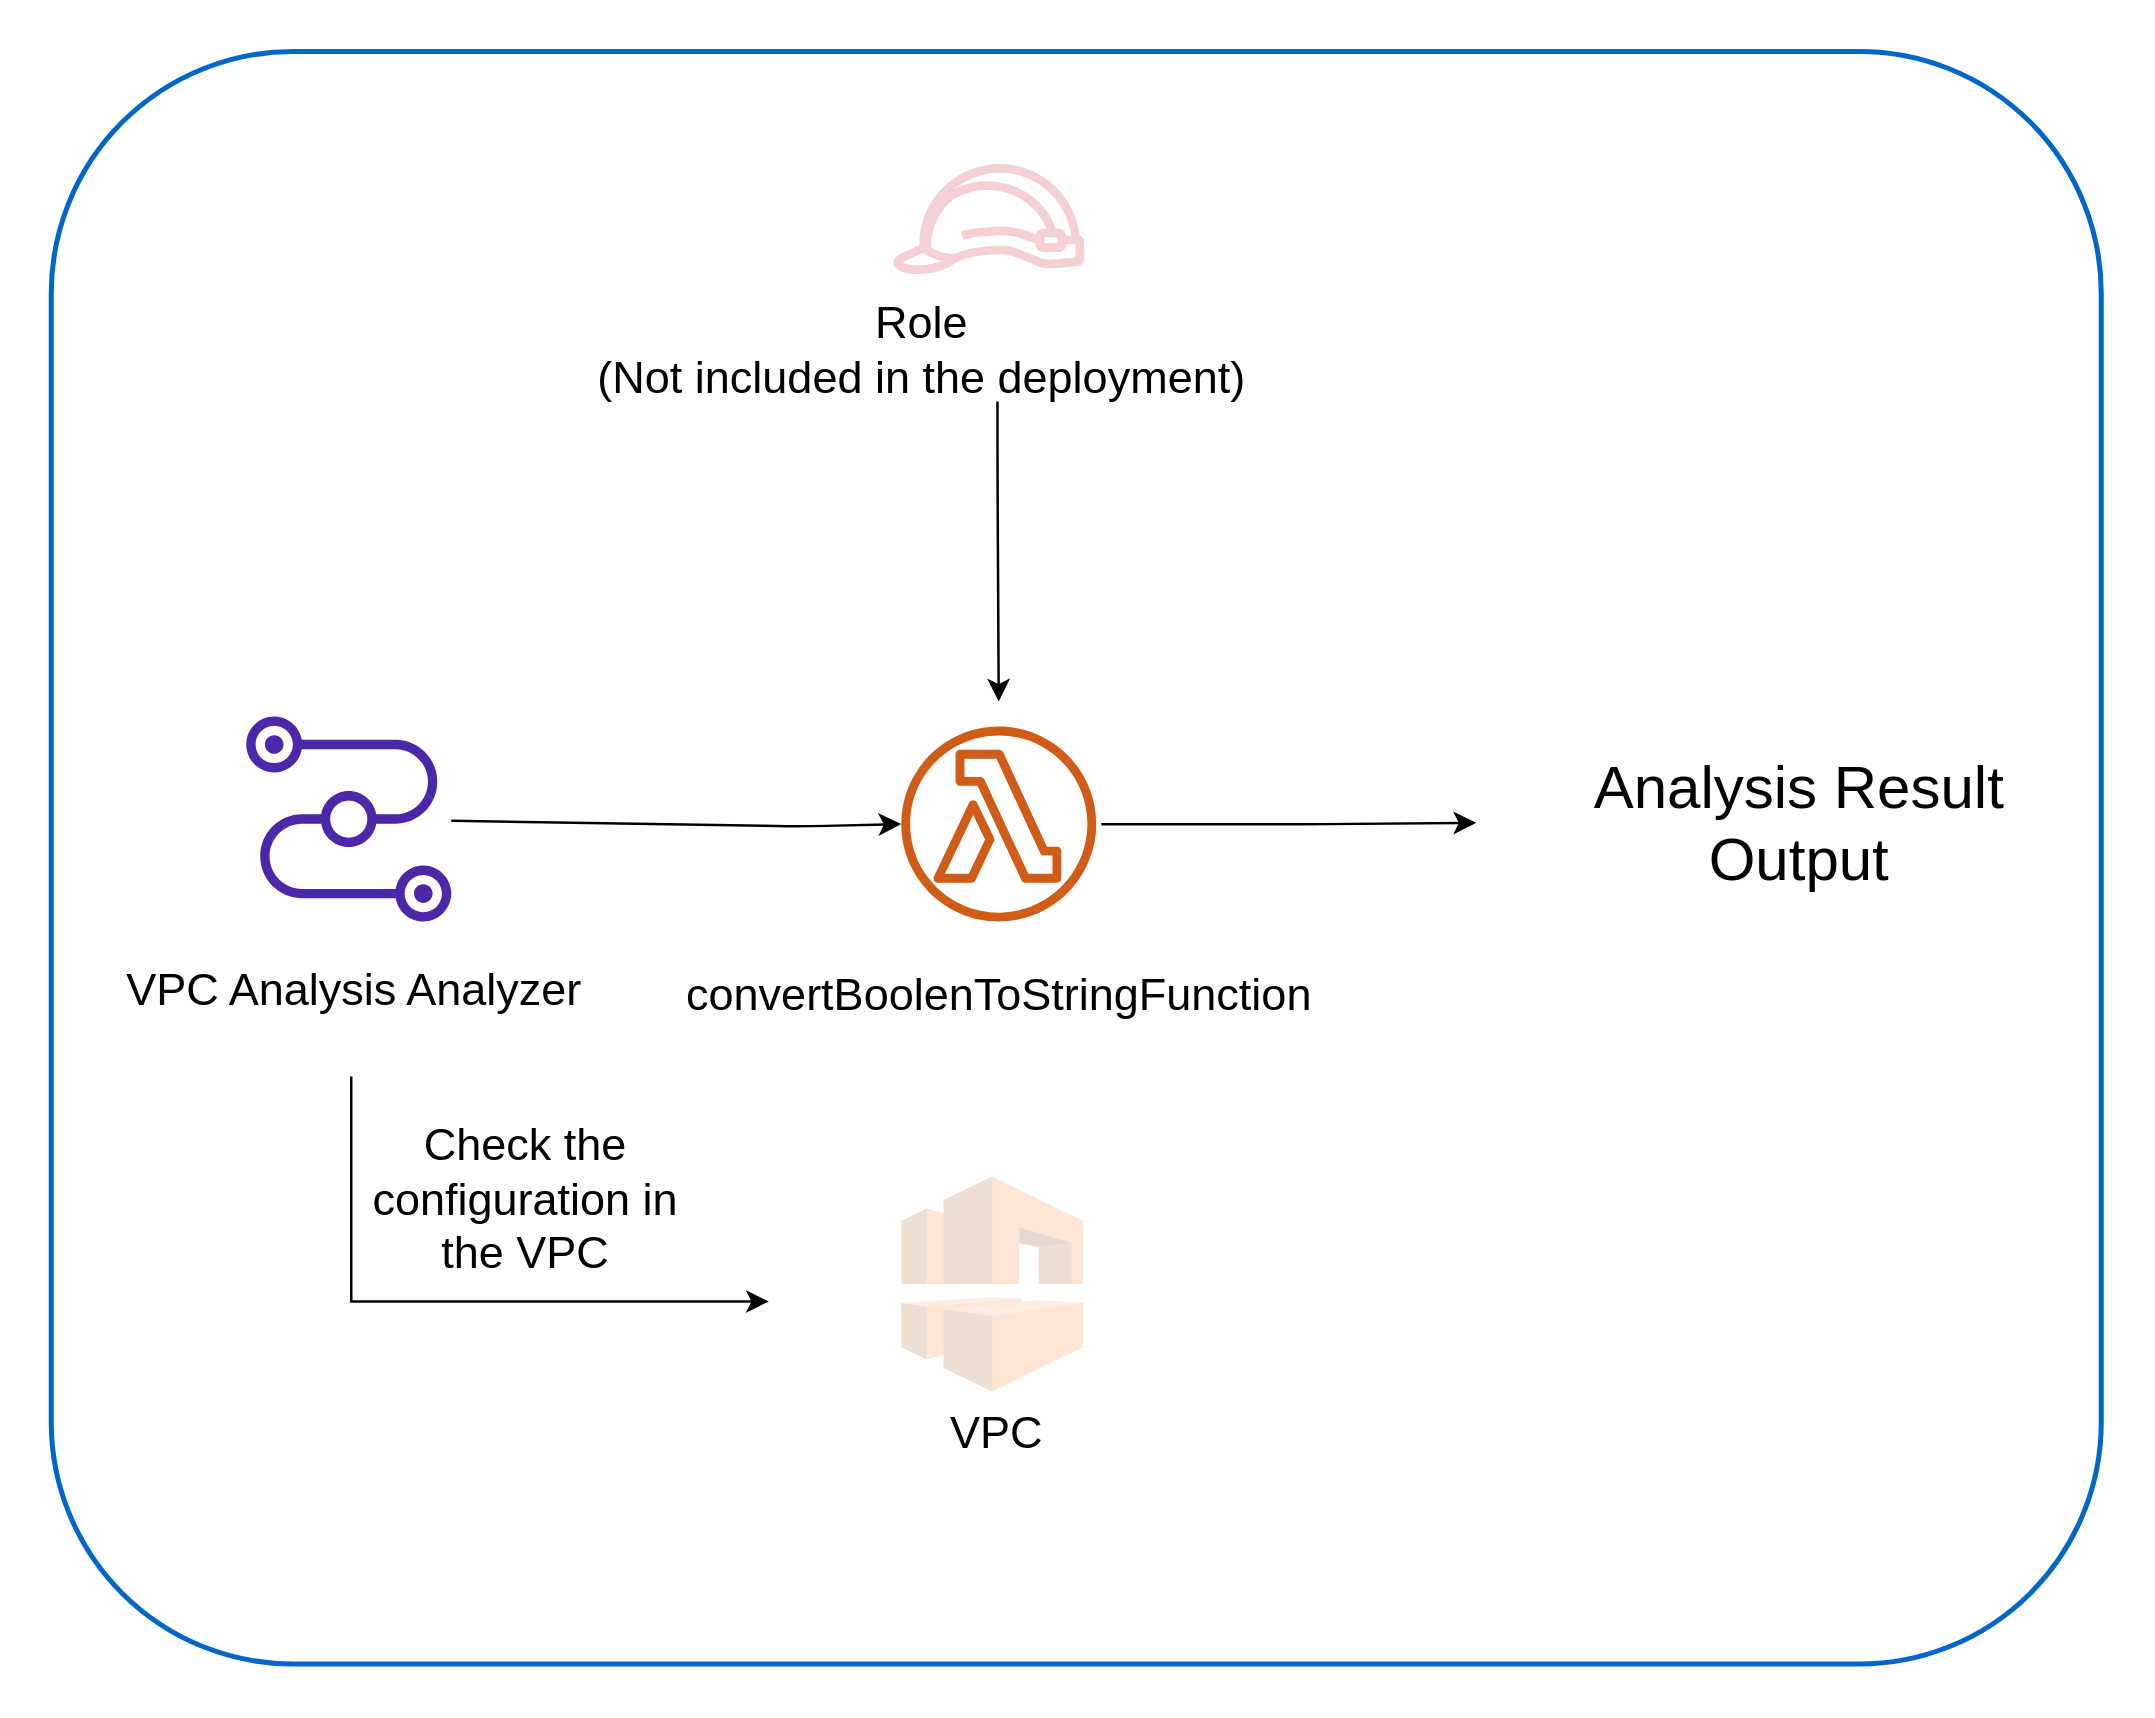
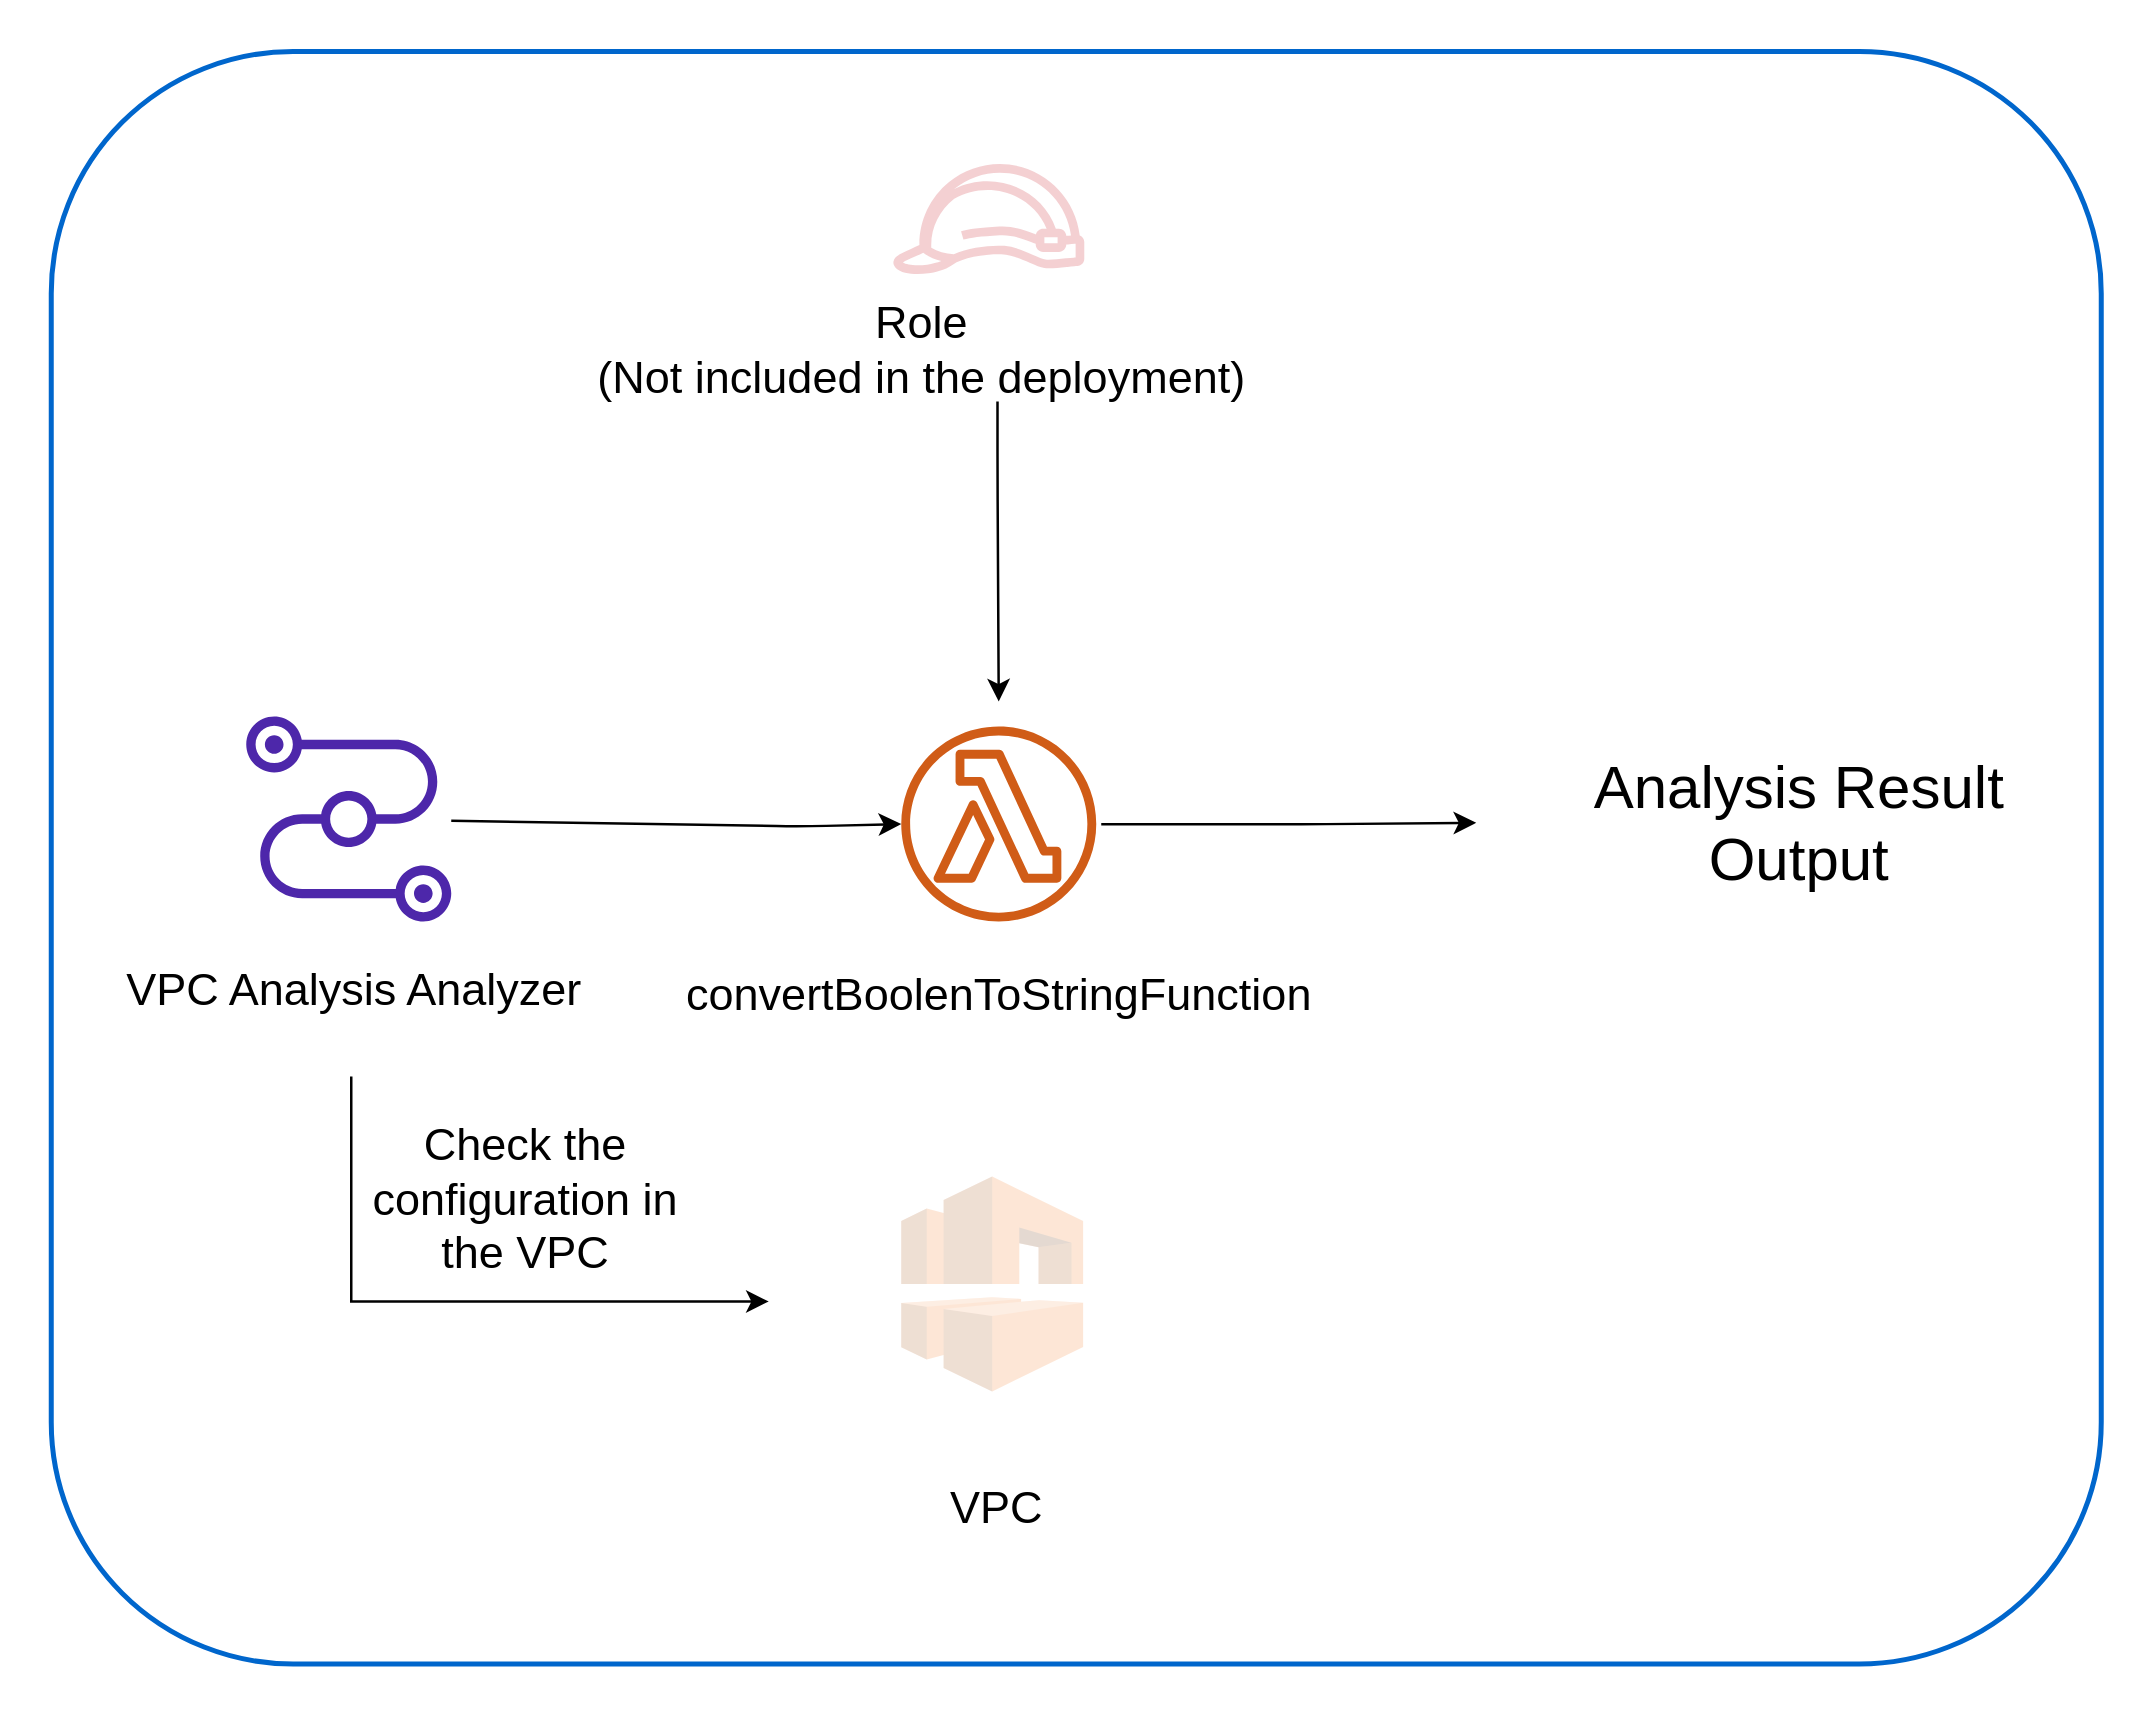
  <mxCell id="0" />
  <mxCell id="1" parent="0" />
  <mxCell id="2" value="" style="rounded=1;whiteSpace=wrap;html=1;gradientDirection=north;strokeWidth=2;strokeColor=#0066CC;perimeterSpacing=0;" parent="1" vertex="1"><mxGeometry x="20" y="20" width="820" height="645" as="geometry" /></mxCell>
  <mxCell id="3" value="" style="outlineConnect=0;fontColor=#232F3E;gradientColor=none;fillColor=#D05C17;strokeColor=none;dashed=0;verticalLabelPosition=bottom;verticalAlign=top;align=center;html=1;fontSize=12;fontStyle=0;aspect=fixed;pointerEvents=1;shape=mxgraph.aws4.lambda_function;" parent="1" vertex="1"><mxGeometry x="360" y="290" width="78" height="78" as="geometry" /></mxCell>
  <mxCell id="4" value="" style="endArrow=classic;html=1;" parent="1" source="11" edge="1"><mxGeometry width="50" height="50" relative="1" as="geometry"><mxPoint x="240" y="330" as="sourcePoint" /><mxPoint x="360" y="329" as="targetPoint" /><Array as="points"><mxPoint x="320" y="330" /></Array></mxGeometry></mxCell>
  <mxCell id="5" value="" style="endArrow=classic;html=1;" parent="1" edge="1"><mxGeometry width="50" height="50" relative="1" as="geometry"><mxPoint x="440" y="329.14" as="sourcePoint" /><mxPoint x="590" y="328.498" as="targetPoint" /><Array as="points"><mxPoint x="520" y="329.14" /></Array></mxGeometry></mxCell>
  <mxCell id="6" value="&lt;span style=&quot;font-size: 18px&quot;&gt;convertBoolenToStringFunction&lt;/span&gt;" style="text;html=1;strokeColor=none;fillColor=none;align=center;verticalAlign=middle;whiteSpace=wrap;rounded=0;" parent="1" vertex="1"><mxGeometry x="296.75" y="388" width="204.5" height="20" as="geometry" /></mxCell>
  <mxCell id="7" value="&lt;font style=&quot;font-size: 24px&quot;&gt;Analysis Result Output&lt;/font&gt;" style="text;html=1;strokeColor=none;fillColor=none;align=center;verticalAlign=middle;whiteSpace=wrap;rounded=0;" parent="1" vertex="1"><mxGeometry x="600" y="319" width="239" height="20" as="geometry" /></mxCell>
  <mxCell id="8" value="" style="outlineConnect=0;fontColor=#232F3E;gradientColor=none;fillColor=#C7131F;strokeColor=none;dashed=0;verticalLabelPosition=bottom;verticalAlign=top;align=center;html=1;fontSize=12;fontStyle=0;aspect=fixed;pointerEvents=1;shape=mxgraph.aws4.role;" parent="1" vertex="1"><mxGeometry x="356" y="65" width="78" height="44" as="geometry" /></mxCell>
  <mxCell id="9" value="&lt;span style=&quot;font-size: 18px&quot;&gt;Role &lt;br&gt;(Not included in the deployment)&lt;/span&gt;" style="text;html=1;strokeColor=none;fillColor=none;align=center;verticalAlign=middle;whiteSpace=wrap;rounded=0;" parent="1" vertex="1"><mxGeometry x="217.38" y="130" width="303.25" height="20" as="geometry" /></mxCell>
  <mxCell id="10" value="" style="endArrow=classic;html=1;" parent="1" edge="1"><mxGeometry width="50" height="50" relative="1" as="geometry"><mxPoint x="398.5" y="160" as="sourcePoint" /><mxPoint x="399" y="280" as="targetPoint" /><Array as="points"><mxPoint x="398.5" y="190" /></Array></mxGeometry></mxCell>
  <mxCell id="11" value="" style="sketch=0;outlineConnect=0;fontColor=#232F3E;gradientColor=none;fillColor=#4D27AA;strokeColor=none;dashed=0;verticalLabelPosition=bottom;verticalAlign=top;align=center;html=1;fontSize=12;fontStyle=0;aspect=fixed;pointerEvents=1;shape=mxgraph.aws4.vpc_reachability_analyzer;" parent="1" vertex="1"><mxGeometry x="98" y="286" width="82" height="82" as="geometry" /></mxCell>
  <mxCell id="12" value="" style="endArrow=classic;html=1;rounded=0;" parent="1" edge="1"><mxGeometry width="50" height="50" relative="1" as="geometry"><mxPoint x="140" y="430" as="sourcePoint" /><mxPoint x="307" y="520" as="targetPoint" /><Array as="points"><mxPoint x="140" y="520" /></Array></mxGeometry></mxCell>
  <mxCell id="13" value="" style="outlineConnect=0;dashed=0;verticalLabelPosition=bottom;verticalAlign=top;align=center;html=1;shape=mxgraph.aws3.vpc;fillColor=#F58534;gradientColor=none;" parent="1" vertex="1"><mxGeometry x="360" y="470" width="72.75" height="86" as="geometry" /></mxCell>
  <mxCell id="14" value="&lt;span style=&quot;font-size: 18px&quot;&gt;VPC Analysis Analyzer&lt;/span&gt;" style="text;html=1;strokeColor=none;fillColor=none;align=center;verticalAlign=middle;whiteSpace=wrap;rounded=0;" parent="1" vertex="1"><mxGeometry x="38.75" y="386" width="204.5" height="20" as="geometry" /></mxCell>
- <mxCell id="15" value="&lt;span style=&quot;font-size: 18px&quot;&gt;VPC&lt;/span&gt;" style="text;html=1;strokeColor=none;fillColor=none;align=center;verticalAlign=middle;whiteSpace=wrap;rounded=0;" parent="1" vertex="1"><mxGeometry x="295.75" y="563" width="204.5" height="20" as="geometry" /></mxCell>
+ <mxCell id="15" value="&lt;span style=&quot;font-size: 18px&quot;&gt;VPC&lt;/span&gt;" style="text;html=1;strokeColor=none;fillColor=none;align=center;verticalAlign=middle;whiteSpace=wrap;rounded=0;" parent="1" vertex="1"><mxGeometry x="295.75" y="593" width="204.5" height="20" as="geometry" /></mxCell>
  <mxCell id="16" value="" style="rounded=0;whiteSpace=wrap;html=1;fontSize=24;opacity=80;strokeWidth=0;glass=0;sketch=1;fillStyle=solid;strokeColor=none;" parent="1" vertex="1"><mxGeometry x="339.01" y="57" width="120" height="60" as="geometry" /></mxCell>
  <mxCell id="17" value="" style="rounded=0;whiteSpace=wrap;html=1;fontSize=24;opacity=80;strokeWidth=0;glass=0;sketch=1;fillStyle=solid;strokeColor=none;" vertex="1" parent="1"><mxGeometry x="338" y="460" width="120" height="100" as="geometry" /></mxCell>
  <mxCell id="18" value="&lt;span style=&quot;font-size: 18px&quot;&gt;Check the configuration in the VPC&lt;/span&gt;" style="text;html=1;strokeColor=none;fillColor=none;align=center;verticalAlign=middle;whiteSpace=wrap;rounded=0;" vertex="1" parent="1"><mxGeometry x="145" y="470" width="130" height="20" as="geometry" /></mxCell>
  <mxCell id="19" style="edgeStyle=orthogonalEdgeStyle;rounded=0;orthogonalLoop=1;jettySize=auto;html=1;exitX=0.5;exitY=1;exitDx=0;exitDy=0;" edge="1" parent="1" source="18" target="18"><mxGeometry relative="1" as="geometry" /></mxCell>
